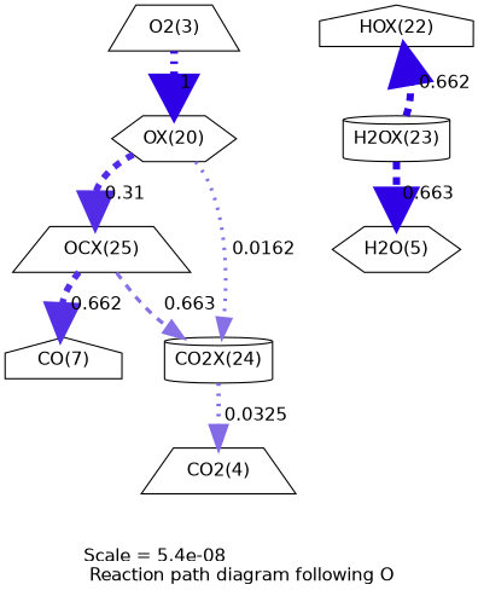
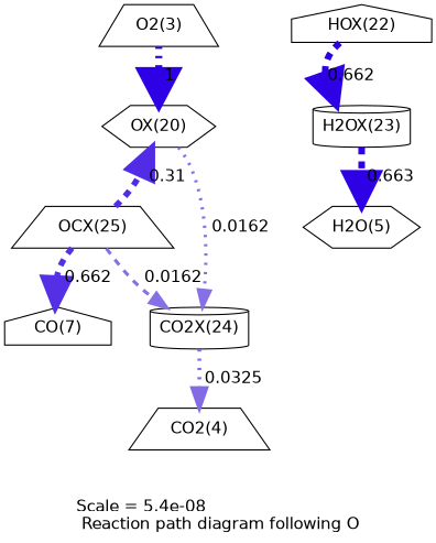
  digraph {
    fontname=Helvetica
    label="Scale = 5.4e-08\l Reaction path diagram following O"
    node [fontname=Helvetica shape=trapezium]
    edge [arrowsize=1.44 color="0.7, 0.516, 0.9" fontname=Helvetica penwidth=2.89 style=dashed]
    n1 [label="O2(3)"]
    n2 [label="OX(20)" shape=hexagon]
    n3 [label="OCX(25)"]
    n4 [label="CO2X(24)" shape=cylinder]
    n5 [label="HOX(22)" shape=house]
    n6 [label="H2OX(23)" shape=cylinder]
    n7 [label="CO(7)" shape=house]
    n8 [label="CO2(4)"]
    n9 [label="H2O(5)" shape=hexagon]
    n1 -> n2 [arrowsize=3 color="0.7, 1.5, 0.9" label=" 1" penwidth=6 style=dotted]
-   n2 -> n3 [arrowsize=2.56 color="0.7, 0.81, 0.9" label=" 0.31" penwidth=5.12]
+   n3 -> n2 [arrowsize=2.56 color="0.7, 0.81, 0.9" label=" 0.31" penwidth=5.12]
    n2 -> n4 [label=" 0.0162" style=dotted]
-   n3 -> n4 [label=" 0.663"]
+   n3 -> n4 [label=" 0.0162"]
    n3 -> n7 [arrowsize=2.54 color="0.7, 0.794, 0.9" label=" 0.662" penwidth=5.08]
    n4 -> n8 [arrowsize=1.71 color="0.7, 0.532, 0.9" label=" 0.0325" penwidth=3.41 style=dotted]
-   n6 -> n5 [arrowsize=2.84 color="0.7, 1.16, 0.9" label=" 0.662" penwidth=5.69]
+   n5 -> n6 [arrowsize=2.84 color="0.7, 1.16, 0.9" label=" 0.662" penwidth=5.69]
    n6 -> n9 [arrowsize=2.84 color="0.7, 1.16, 0.9" label=" 0.663" penwidth=5.69]
  }
